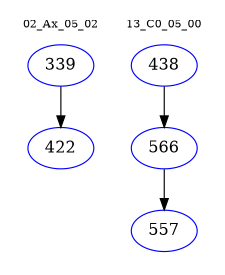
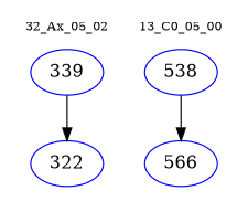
  digraph {
    node [color=blue]
    edge [color=black]
    n1 [label=339]
-   n2 [label=422]
+   n2 [label=322]
    n3 [label=566]
-   n4 [label=438]
-   n5 [label=557]
+   n4 [label=538]
    subgraph cluster_1 {
      color=white
      fontsize=10
-     label="02_Ax_05_02"
+     label="32_Ax_05_02"
      n1
      n2
    }
    subgraph cluster_2 {
      color=white
      fontsize=10
      label="13_C0_05_00"
      n3
      n4
-     n5
    }
    n1 -> n2
-   n3 -> n5
    n4 -> n3
  }
